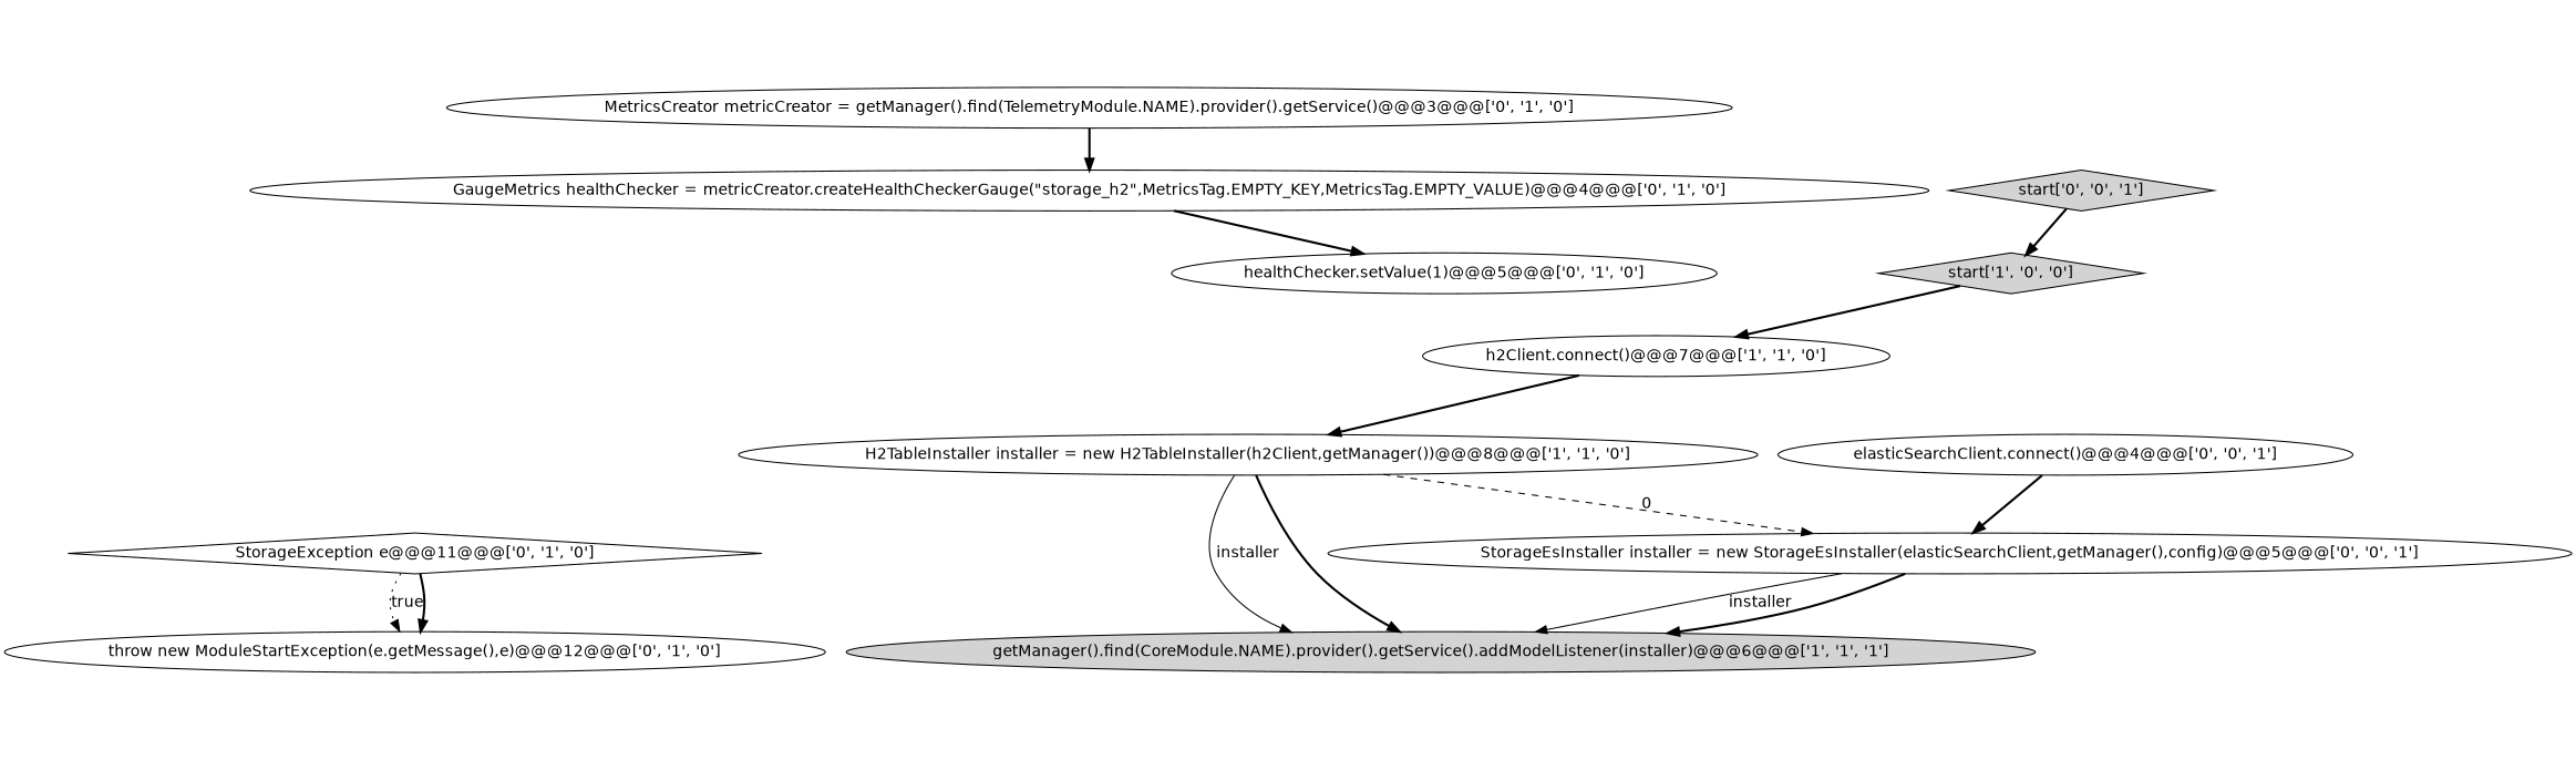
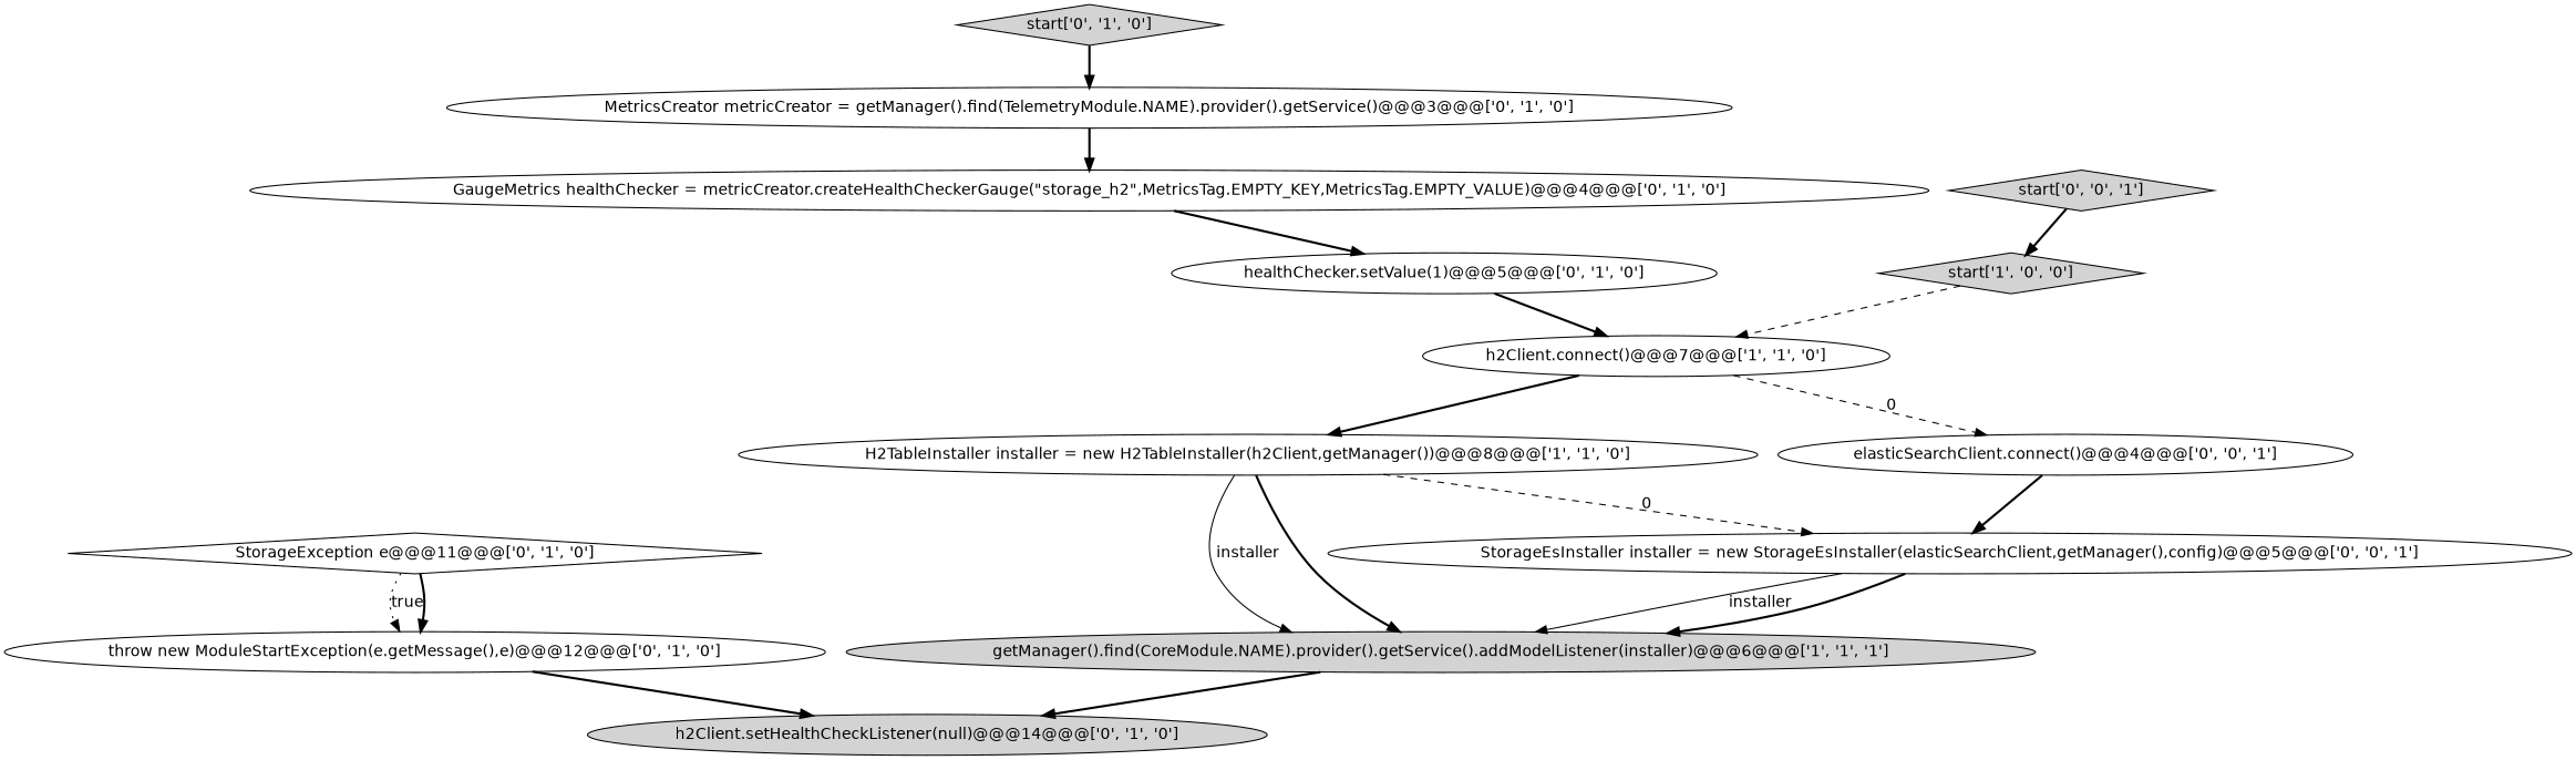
  digraph {
    fontname="DejaVu Sans"
    node [fillcolor=white fontname="DejaVu Sans" shape=ellipse style=filled]
    edge [fontname="DejaVu Sans" style=bold]
+   n1 [fillcolor=lightgray label="h2Client.setHealthCheckListener(null)@@@14@@@['0', '1', '0']"]
    n2 [label="throw new ModuleStartException(e.getMessage(),e)@@@12@@@['0', '1', '0']"]
    n3 [label="GaugeMetrics healthChecker = metricCreator.createHealthCheckerGauge(\"storage_h2\",MetricsTag.EMPTY_KEY,MetricsTag.EMPTY_VALUE)@@@4@@@['0', '1', '0']"]
    n4 [label="healthChecker.setValue(1)@@@5@@@['0', '1', '0']"]
    n5 [label="h2Client.connect()@@@7@@@['1', '1', '0']"]
    n6 [label="StorageException e@@@11@@@['0', '1', '0']" shape=diamond]
    n7 [label="H2TableInstaller installer = new H2TableInstaller(h2Client,getManager())@@@8@@@['1', '1', '0']"]
    n8 [label="elasticSearchClient.connect()@@@4@@@['0', '0', '1']"]
    n9 [fillcolor=lightgray label="getManager().find(CoreModule.NAME).provider().getService().addModelListener(installer)@@@6@@@['1', '1', '1']"]
    n10 [label="StorageEsInstaller installer = new StorageEsInstaller(elasticSearchClient,getManager(),config)@@@5@@@['0', '0', '1']"]
    n11 [fillcolor=lightgray label="start['0', '0', '1']" shape=diamond]
    n12 [fillcolor=lightgray label="start['1', '0', '0']" shape=diamond]
+   n13 [fillcolor=lightgray label="start['0', '1', '0']" shape=diamond]
    n14 [label="MetricsCreator metricCreator = getManager().find(TelemetryModule.NAME).provider().getService()@@@3@@@['0', '1', '0']"]
+   n2 -> n1
    n3 -> n4
+   n4 -> n5
    n5 -> n7
+   n5 -> n8 [label=0 style=dashed]
    n6 -> n2 [label=true style=dotted]
    n6 -> n2
    n7 -> n9 [label=installer style=solid]
    n7 -> n9
    n7 -> n10 [label=0 style=dashed]
    n8 -> n10
+   n9 -> n1
    n10 -> n9 [label=installer style=solid]
    n10 -> n9
    n11 -> n12
-   n12 -> n5
+   n12 -> n5 [style=dashed]
+   n13 -> n14
    n14 -> n3
  }
